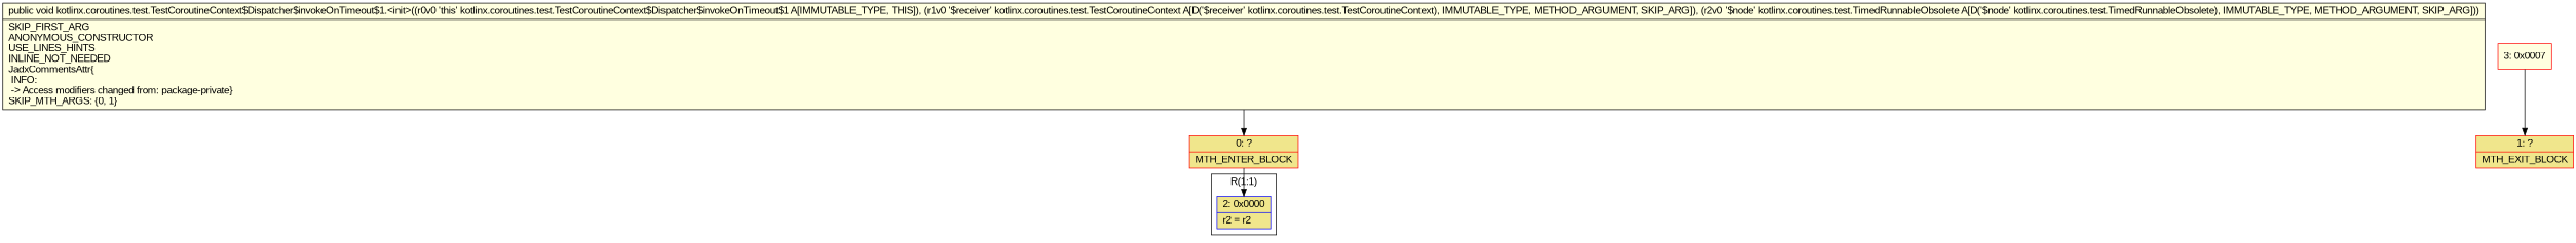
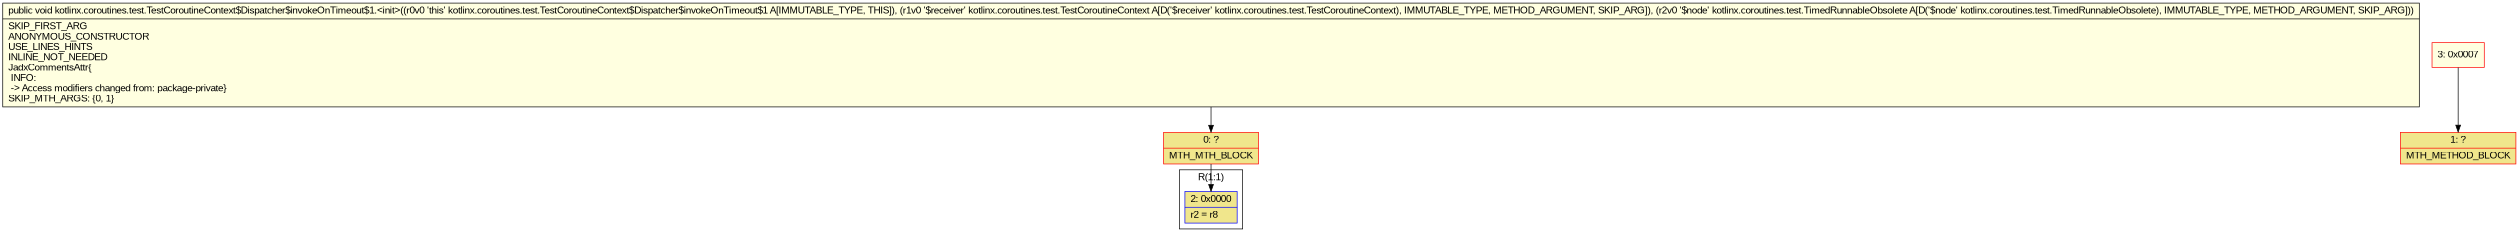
  digraph {
    fontname="Liberation Sans"
    node [color=red fillcolor=khaki fontname="Liberation Sans" shape=record style=filled]
    edge [fontname="Liberation Sans"]
-   n1 [color=blue label="{2\:\ 0x0000|r2 = r2\l}"]
+   n1 [color=blue label="{2\:\ 0x0000|r2 = r8\l}"]
    n2 [fillcolor=lightyellow label="{3\:\ 0x0007}"]
-   n3 [label="{1\:\ ?|MTH_EXIT_BLOCK\l}"]
-   n4 [label="{0\:\ ?|MTH_ENTER_BLOCK\l}"]
+   n3 [label="{1\:\ ?|MTH_METHOD_BLOCK\l}"]
+   n4 [label="{0\:\ ?|MTH_MTH_BLOCK\l}"]
    n5 [fillcolor=lightyellow label="{public void kotlinx.coroutines.test.TestCoroutineContext$Dispatcher$invokeOnTimeout$1.\<init\>((r0v0 'this' kotlinx.coroutines.test.TestCoroutineContext$Dispatcher$invokeOnTimeout$1 A[IMMUTABLE_TYPE, THIS]), (r1v0 '$receiver' kotlinx.coroutines.test.TestCoroutineContext A[D('$receiver' kotlinx.coroutines.test.TestCoroutineContext), IMMUTABLE_TYPE, METHOD_ARGUMENT, SKIP_ARG]), (r2v0 '$node' kotlinx.coroutines.test.TimedRunnableObsolete A[D('$node' kotlinx.coroutines.test.TimedRunnableObsolete), IMMUTABLE_TYPE, METHOD_ARGUMENT, SKIP_ARG]))  | SKIP_FIRST_ARG\lANONYMOUS_CONSTRUCTOR\lUSE_LINES_HINTS\lINLINE_NOT_NEEDED\lJadxCommentsAttr\{\l INFO: \l \-\> Access modifiers changed from: package\-private\}\lSKIP_MTH_ARGS: \{0, 1\}\l}" color=""]
    subgraph cluster_1 {
      label="R(1:1)"
      n1
    }
    n2 -> n3
    n4 -> n1
    n5 -> n4
  }
